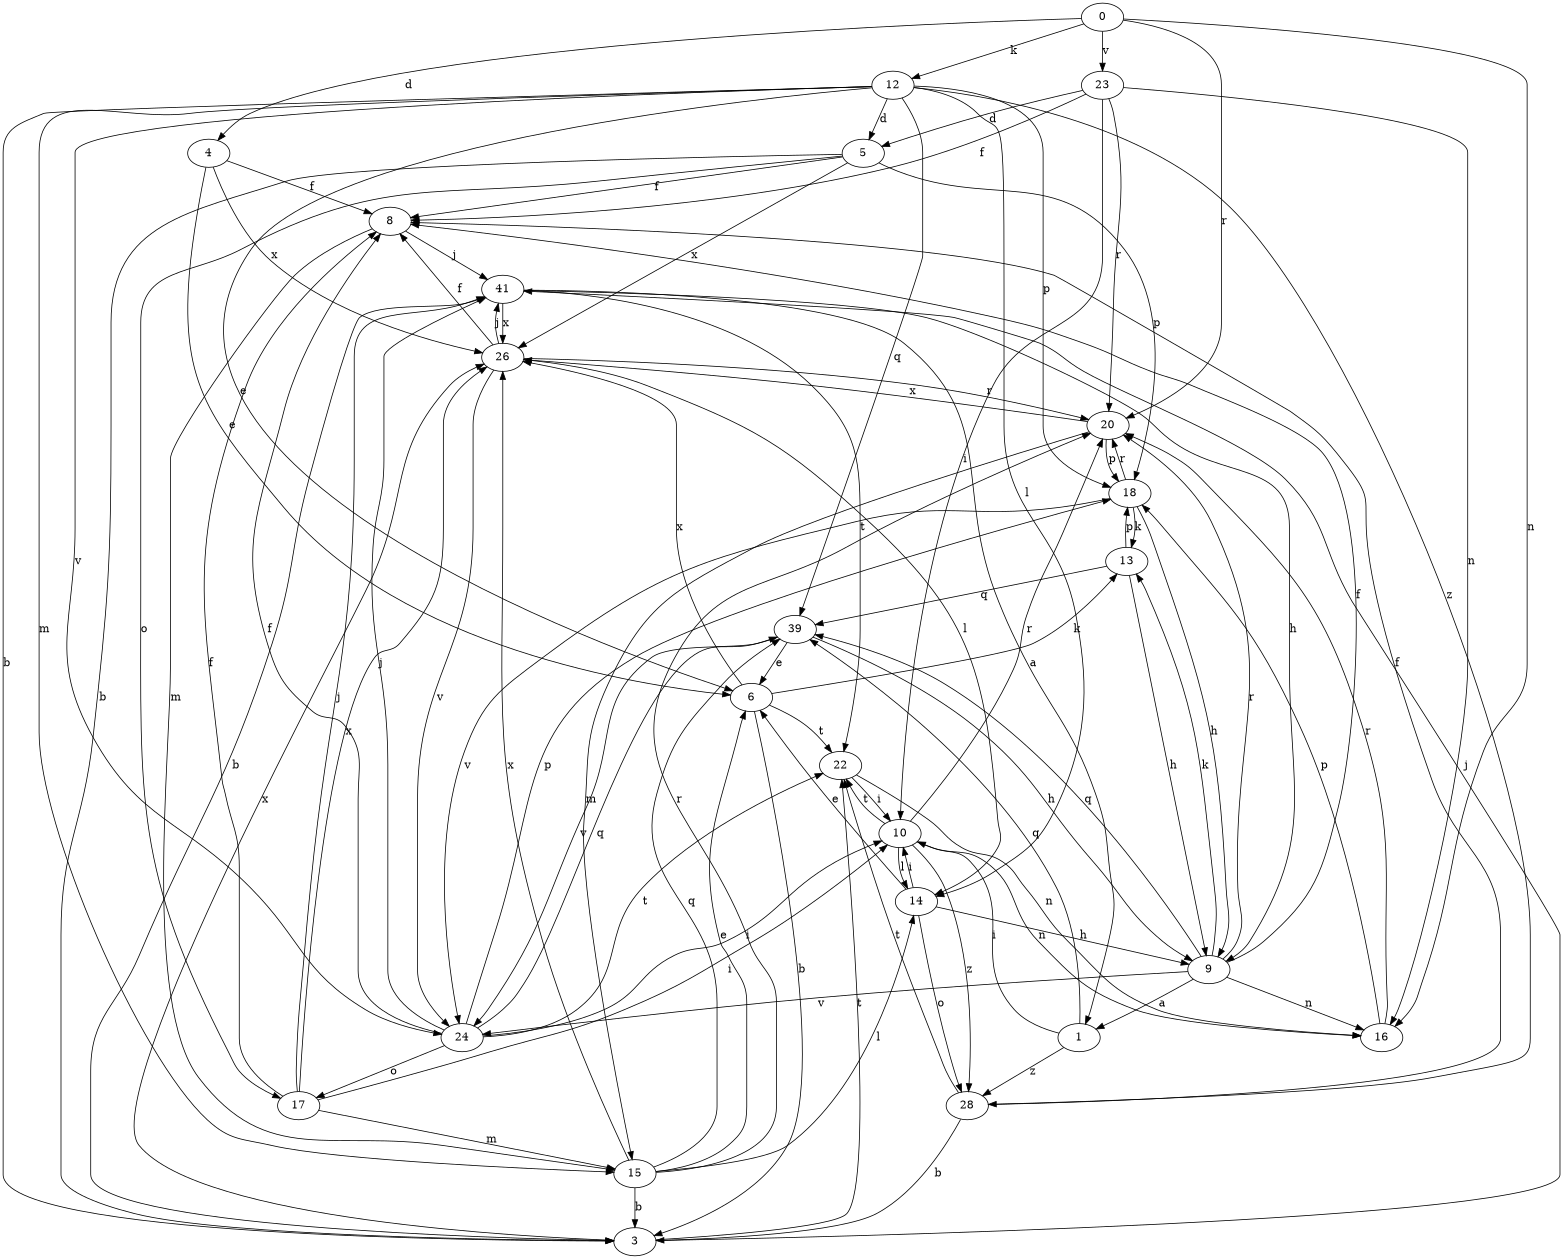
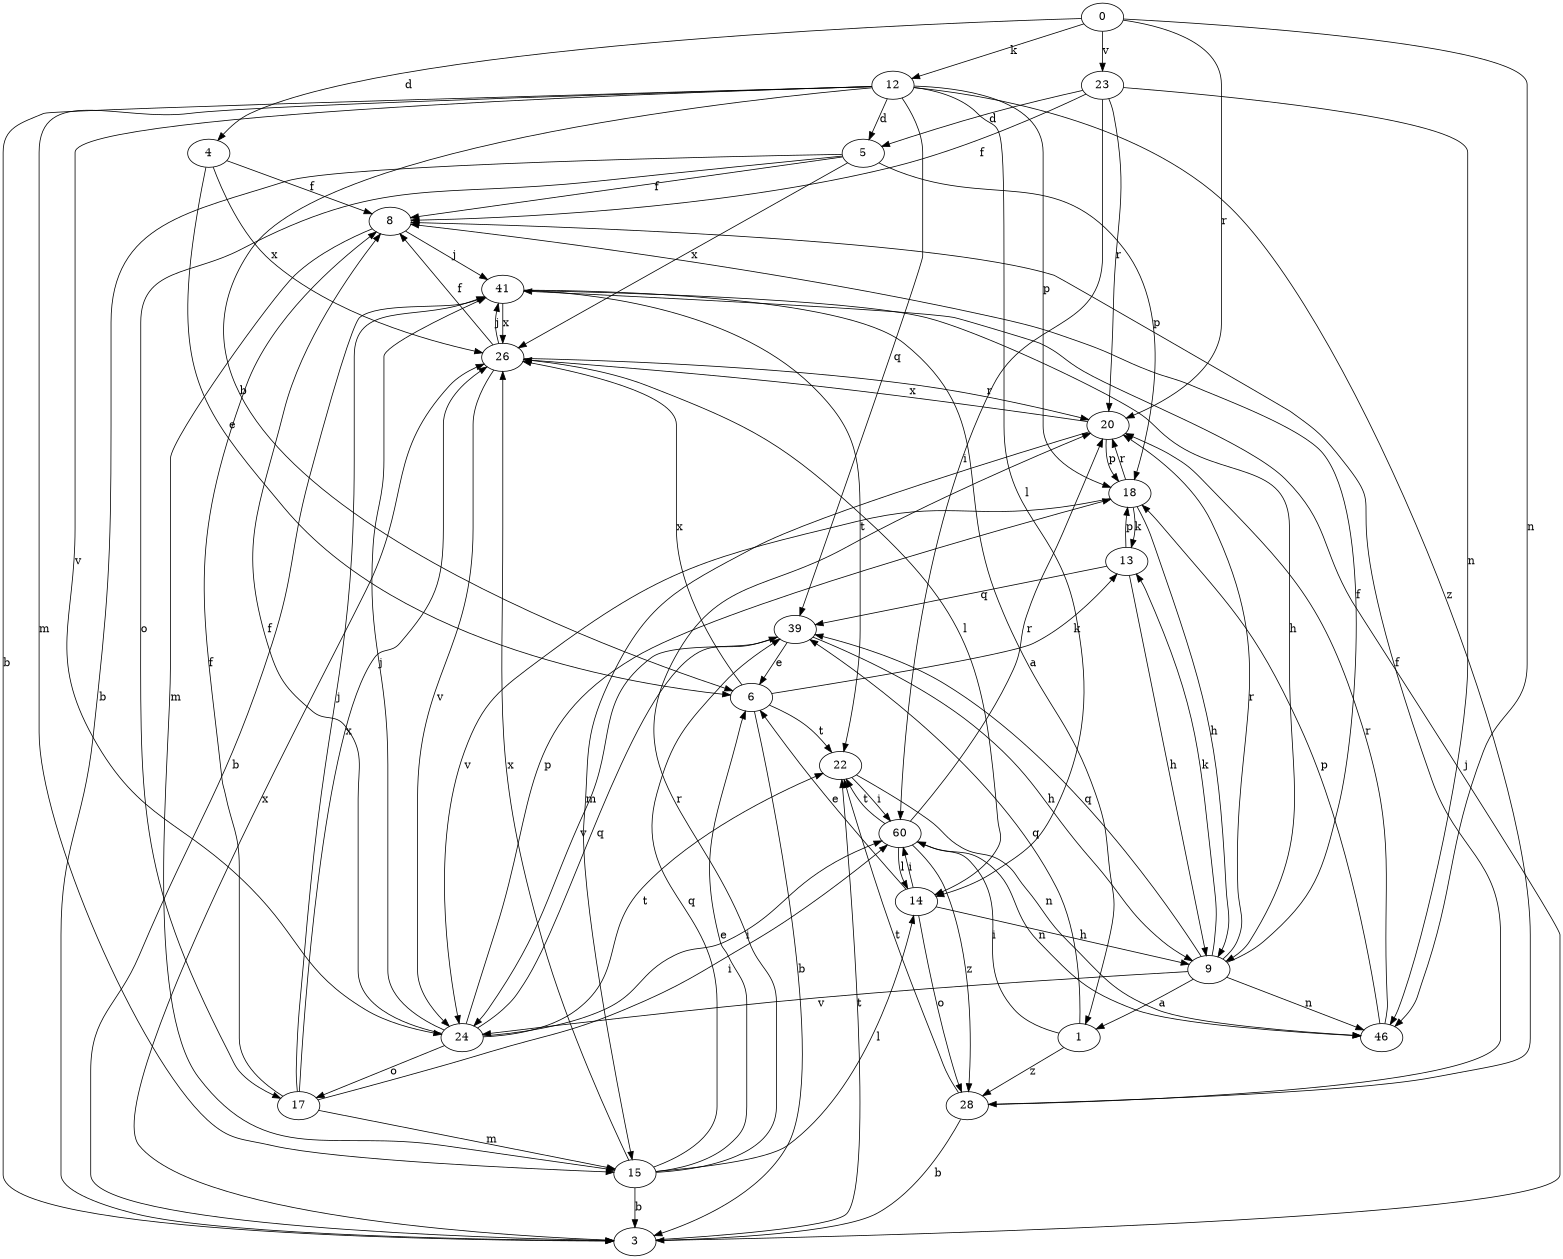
  strict digraph {
    0
    4
    12
-   16
+   16 [label=46]
    20
    23
    8
    26
    6
    n10 [label=41]
    15
    n12 [label=39]
    28
    3
    5
    18
    24
    14
-   10
+   10 [label=60]
    1
    22
    9
    13
    17
    0 -> 4 [label=d]
    0 -> 12 [label=k]
    0 -> 16 [label=n]
    0 -> 20 [label=r]
    0 -> 23 [label=v]
    4 -> 8 [label=f]
    4 -> 26 [label=x]
    4 -> 6 [label=e]
-   12 -> 6 [label=e]
+   12 -> 6 [label=b]
    12 -> 15 [label=m]
    12 -> n12 [label=q]
    12 -> 28 [label=z]
    12 -> 3 [label=b]
    12 -> 5 [label=d]
    12 -> 18 [label=p]
    12 -> 24 [label=v]
    12 -> 14 [label=l]
    16 -> 20 [label=r]
    16 -> 18 [label=p]
    20 -> 26 [label=x]
    20 -> 15 [label=m]
    20 -> 18 [label=p]
    23 -> 16 [label=n]
    23 -> 20 [label=r]
    23 -> 8 [label=f]
    23 -> 5 [label=d]
    23 -> 10 [label=i]
    8 -> n10 [label=j]
    8 -> 15 [label=m]
    26 -> 20 [label=r]
    26 -> 8 [label=f]
    26 -> n10 [label=j]
    26 -> 24 [label=v]
    26 -> 14 [label=l]
    6 -> 26 [label=x]
    6 -> 3 [label=b]
    6 -> 22 [label=t]
    6 -> 13 [label=k]
    n10 -> 26 [label=x]
    n10 -> 3 [label=b]
    n10 -> 1 [label=a]
    n10 -> 22 [label=t]
    n10 -> 9 [label=h]
    15 -> 20 [label=r]
    15 -> 26 [label=x]
    15 -> 6 [label=e]
    15 -> n12 [label=q]
    15 -> 3 [label=b]
    15 -> 14 [label=l]
    n12 -> 6 [label=e]
    n12 -> 24 [label=v]
    n12 -> 9 [label=h]
    28 -> 8 [label=f]
    28 -> 3 [label=b]
    28 -> 22 [label=t]
    3 -> 26 [label=x]
    3 -> n10 [label=j]
    3 -> 22 [label=t]
    5 -> 8 [label=f]
    5 -> 26 [label=x]
    5 -> 3 [label=b]
    5 -> 18 [label=p]
    5 -> 17 [label=o]
    18 -> 20 [label=r]
    18 -> 24 [label=v]
    18 -> 9 [label=h]
    18 -> 13 [label=k]
    24 -> 8 [label=f]
    24 -> n10 [label=j]
    24 -> n12 [label=q]
    24 -> 18 [label=p]
    24 -> 10 [label=i]
    24 -> 22 [label=t]
    24 -> 17 [label=o]
    14 -> 6 [label=e]
    14 -> 28 [label=o]
    14 -> 10 [label=i]
    14 -> 9 [label=h]
    10 -> 16 [label=n]
    10 -> 20 [label=r]
    10 -> 28 [label=z]
    10 -> 14 [label=l]
    10 -> 22 [label=t]
    1 -> n12 [label=q]
    1 -> 28 [label=z]
    1 -> 10 [label=i]
    22 -> 16 [label=n]
    22 -> 10 [label=i]
    9 -> 16 [label=n]
    9 -> 20 [label=r]
    9 -> 8 [label=f]
    9 -> n12 [label=q]
    9 -> 24 [label=v]
    9 -> 1 [label=a]
    9 -> 13 [label=k]
    13 -> n12 [label=q]
    13 -> 18 [label=p]
    13 -> 9 [label=h]
    17 -> 8 [label=f]
    17 -> 26 [label=x]
    17 -> n10 [label=j]
    17 -> 15 [label=m]
    17 -> 10 [label=i]
  }
